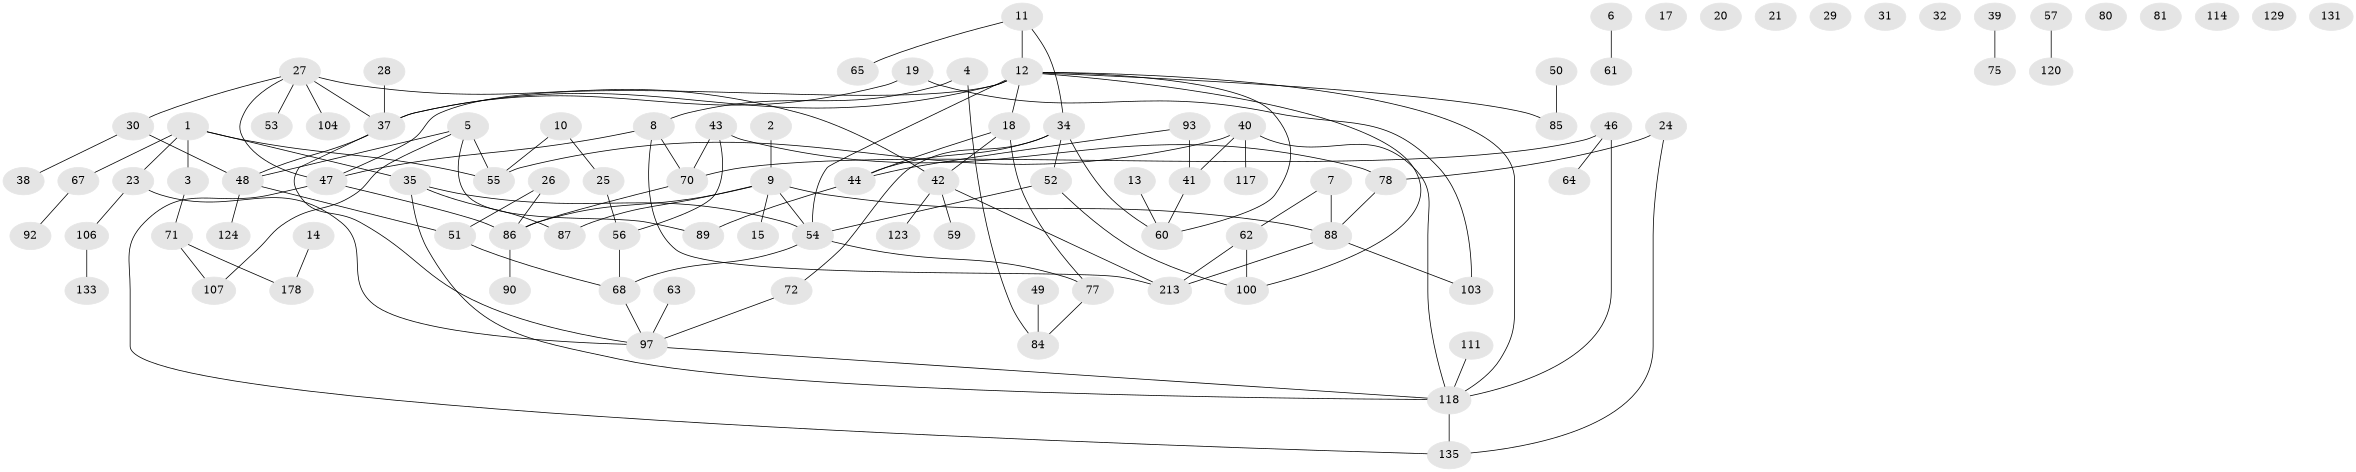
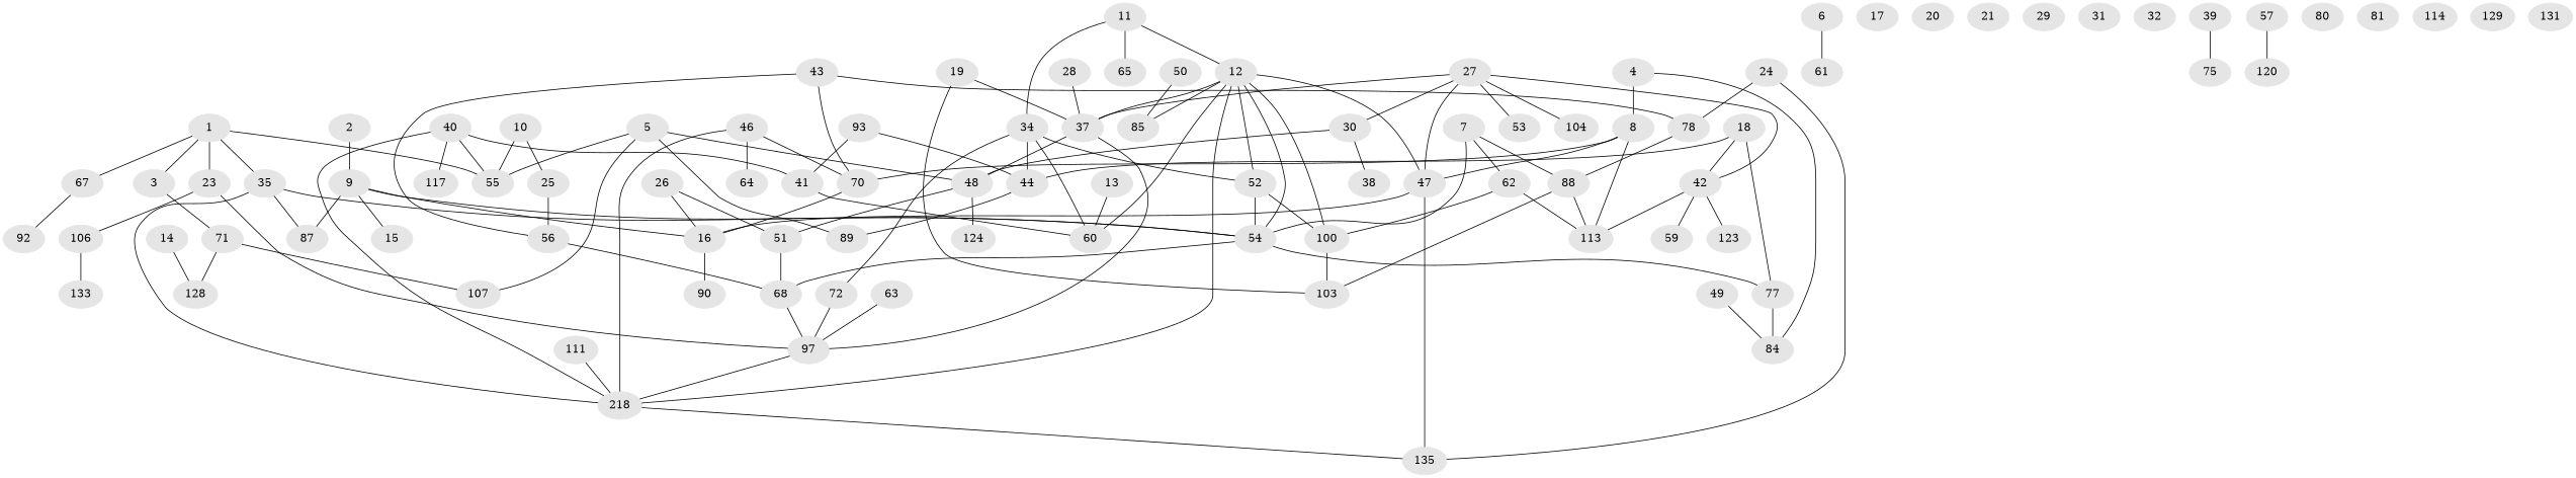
  graph {
    node [color=gray90 style=filled]
    1 [super="+134"]
    3
    23 [super="+95"]
    35
    55 [super="+132"]
    67
    71 [super="+122"]
    97 [super="+110"]
    106
    54 [super="+102"]
    87 [super="+119"]
-   118 [super="+138"]
+   118 [super="+138" label=218]
    92 [super="+121"]
    2
    9
    88 [super="+109"]
    15
-   86 [super="+98"]
+   86 [super="+98" label=16]
    107 [super="+108"]
-   128 [label=178]
+   128
    8 [super="+139"]
    47
    70 [super="+76"]
-   113 [label=213]
+   113
    4
    84
    5 [super="+22"]
    48 [super="+91"]
    89
    51 [super="+94"]
    124
    61 [super="+83"]
    6
    77
    68 [super="+69"]
    7
    62
    100 [super="+126"]
    103
    135
    90
    10 [super="+137"]
    25 [super="+82"]
    56 [super="+101"]
    12 [super="+16"]
    37 [super="+116"]
    52 [super="+96"]
    60
    85
    11
    34 [super="+127"]
    65
    44 [super="+74"]
    72 [super="+105"]
    13
    14
    17 [super="+136"]
    18 [super="+73"]
    42 [super="+130"]
    59
    123
    19
    20
    21
    133
    24 [super="+45"]
    78
    26
    27 [super="+93"]
    30 [super="+125"]
    53
    104
    38
    28 [super="+36"]
    29 [super="+66"]
    31
    32
    n78 [label=93 super="+58"]
    41 [super="+79"]
    39
    75
    40
    117
    43 [super="+112"]
    46 [super="+115"]
    64 [super="+99"]
    49
    50
    57
    120
    63
    80
    81
    111
    114
    129
    131
    1 -- 3
    1 -- 23
    1 -- 35
    1 -- 55
    1 -- 67
    3 -- 71
    23 -- 97
    23 -- 106
    35 -- 54
    35 -- 87
    35 -- 118
    67 -- 92
    71 -- 107
    71 -- 128
    97 -- 118
    106 -- 133
    54 -- 77
    54 -- 68
    118 -- 135
    2 -- 9
    9 -- 54
    9 -- 87
-   9 -- 88
    9 -- 15
    9 -- 86
    88 -- 113
    88 -- 103
    86 -- 90
    8 -- 47
    8 -- 70
    8 -- 113
    47 -- 86
    47 -- 135
    70 -- 86
    4 -- 8
    4 -- 84
    5 -- 55
    5 -- 107
    5 -- 48
    5 -- 89
    48 -- 51
    48 -- 124
    51 -- 68
    6 -- 61
    77 -- 84
    68 -- 97
+   7 -- 54
    7 -- 88
    7 -- 62
    62 -- 113
    62 -- 100
+   100 -- 103
    10 -- 55
    10 -- 25
    25 -- 56
    56 -- 68
    12 -- 54
    12 -- 118
    12 -- 47
    12 -- 100
    12 -- 37
-   12 -- 18
+   12 -- 52
    12 -- 60
    12 -- 85
    37 -- 97
    37 -- 48
    52 -- 54
    52 -- 100
    11 -- 12
    11 -- 34
    11 -- 65
    34 -- 52
    34 -- 60
    34 -- 44
    34 -- 72
    44 -- 89
    72 -- 97
    13 -- 60
    14 -- 128
    18 -- 77
    18 -- 44
    18 -- 42
    42 -- 113
    42 -- 59 [weight=2]
    42 -- 123
    19 -- 103
    19 -- 37
    24 -- 135
    24 -- 78
    78 -- 88
    26 -- 86
    26 -- 51
    27 -- 47
    27 -- 37
    27 -- 42
    27 -- 30
    27 -- 53
    27 -- 104
    30 -- 48
    30 -- 38
    28 -- 37
    n78 -- 44
    n78 -- 41 [weight=2]
    41 -- 60
    39 -- 75
    40 -- 55
    40 -- 118
    40 -- 41
    40 -- 117
    43 -- 70
    43 -- 56
    43 -- 78
    46 -- 118
    46 -- 70
    46 -- 64
    49 -- 84
    50 -- 85
    57 -- 120
    63 -- 97
    111 -- 118
  }
